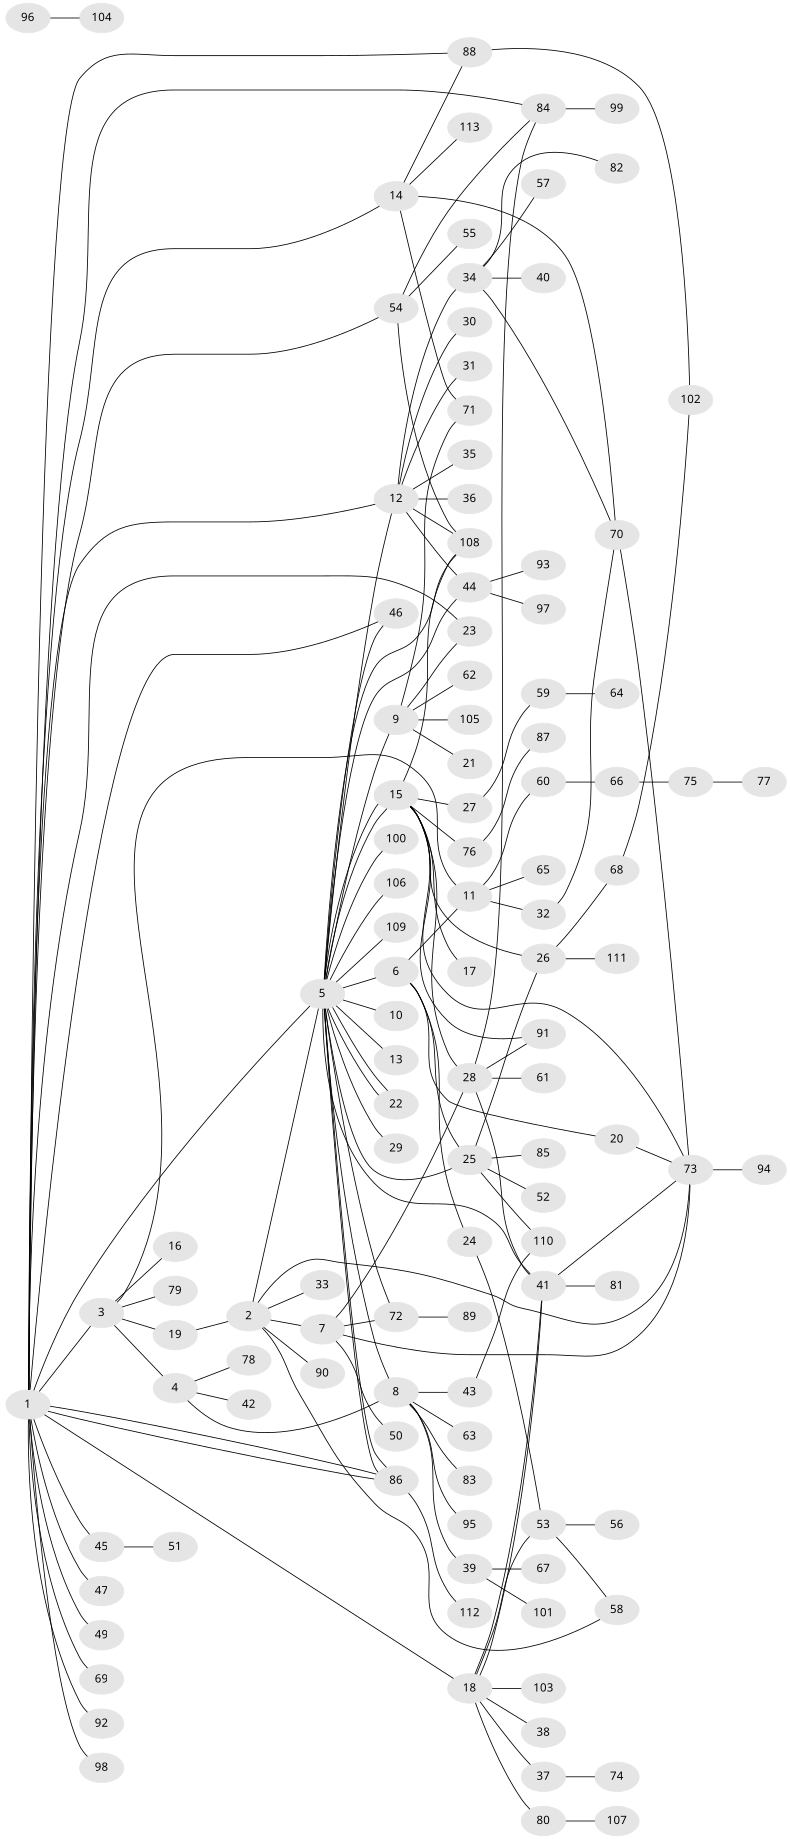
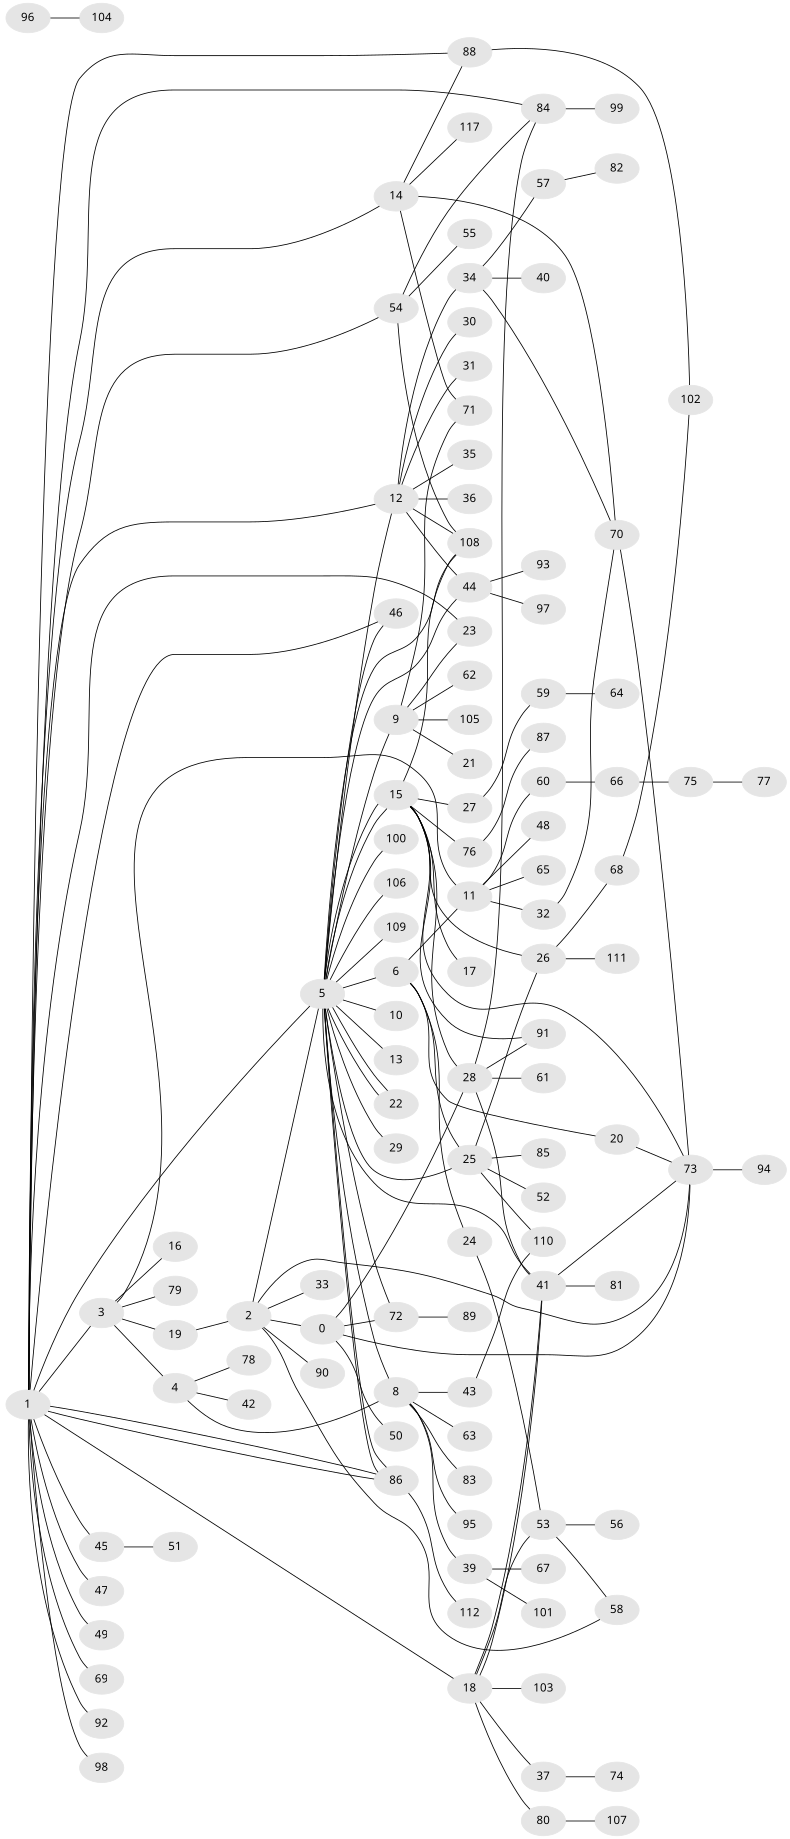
  graph {
    fontname="Noto Sans"
    rankdir=LR
    node [color=gray90 fontname="Noto Sans" style=filled]
    edge [fontname="Noto Sans"]
    1
    3
    5
    12
    14
    18
    23
    45
    46
    47
    49
    54
    69
    84
    86
    88
    92
    98
    2
-   7
+   7 [label=0]
    33
    58
    73
    90
    4
    11
    16
    19
    79
    8
    6
    9
    10
    13
    15
    22
    25
    29
    41
    44
    72
    100
    106
    108
    109
    30
    31
    34
    35
    36
    71
    70
-   113
+   113 [label=117]
    37
-   38
    53
    80
    103
    51
    55
    99
    112
    102
    28
    50
    94
    42
    78
    32
+   48
    60
    65
    39
    43
    63
    83
    95
    20
    24
    21
    62
    105
    17
    26
    27
    76
    91
    52
    85
    110
    81
    93
    97
    89
    61
    67
    101
    66
    40
    57
    82
    68
    111
    59
    87
    74
    56
    107
    64
    96
    104
    75
    77
    1 -- 3
    1 -- 5
    1 -- 12
    1 -- 14
    1 -- 18
    1 -- 23
    1 -- 45
    1 -- 46
    1 -- 47
    1 -- 49
    1 -- 54
    1 -- 69
    1 -- 84
    1 -- 86
    1 -- 86
    1 -- 88
    1 -- 92
    1 -- 98
    3 -- 4
    3 -- 11
    3 -- 16
    3 -- 19
    3 -- 79
    5 -- 12
    5 -- 46
    5 -- 86
    5 -- 86
    5 -- 8
    5 -- 6
    5 -- 9
    5 -- 10
    5 -- 13
    5 -- 15
    5 -- 15
    5 -- 22
    5 -- 22
    5 -- 25
    5 -- 29
    5 -- 41
    5 -- 44
    5 -- 72
    5 -- 100
    5 -- 106
    5 -- 108
    5 -- 109
    12 -- 44
    12 -- 108
    12 -- 30
    12 -- 31
    12 -- 34
    12 -- 35
    12 -- 36
    14 -- 88
    14 -- 71
    14 -- 70
    14 -- 113
    18 -- 41
    18 -- 41
    18 -- 37
-   18 -- 38
    18 -- 53
    18 -- 80
    18 -- 103
    45 -- 51
    54 -- 84
    54 -- 108
    54 -- 55
    84 -- 99
    86 -- 112
    88 -- 102
    2 -- 5
    2 -- 7
    2 -- 33
    2 -- 58
    2 -- 73
    2 -- 90
    7 -- 73
    7 -- 72
    7 -- 28
    7 -- 50
    73 -- 94
    4 -- 8
    4 -- 42
    4 -- 78
    11 -- 32
+   11 -- 48
    11 -- 60
    11 -- 65
    19 -- 2
    8 -- 39
    8 -- 43
    8 -- 63
    8 -- 83
    8 -- 95
    6 -- 11
    6 -- 25
    6 -- 20
    6 -- 24
    9 -- 23
    9 -- 71
    9 -- 21
    9 -- 62
    9 -- 105
    15 -- 73
    15 -- 108
    15 -- 28
    15 -- 17
    15 -- 26
    15 -- 27
    15 -- 76
    15 -- 91
    25 -- 26
    25 -- 52
    25 -- 85
    25 -- 110
    41 -- 73
    41 -- 81
    44 -- 93
    44 -- 97
    72 -- 89
    34 -- 70
    34 -- 40
    34 -- 57
-   34 -- 82
+   57 -- 82
    70 -- 73
    37 -- 74
    53 -- 58
    53 -- 56
    80 -- 107
    28 -- 84
    28 -- 41
    28 -- 91
    28 -- 61
    32 -- 70
    60 -- 66
    39 -- 67
    39 -- 101
    43 -- 110
    20 -- 73
    24 -- 53
    26 -- 68
    26 -- 111
    27 -- 59
    76 -- 87
    66 -- 75
    68 -- 102
    59 -- 64
    96 -- 104
    75 -- 77
  }
